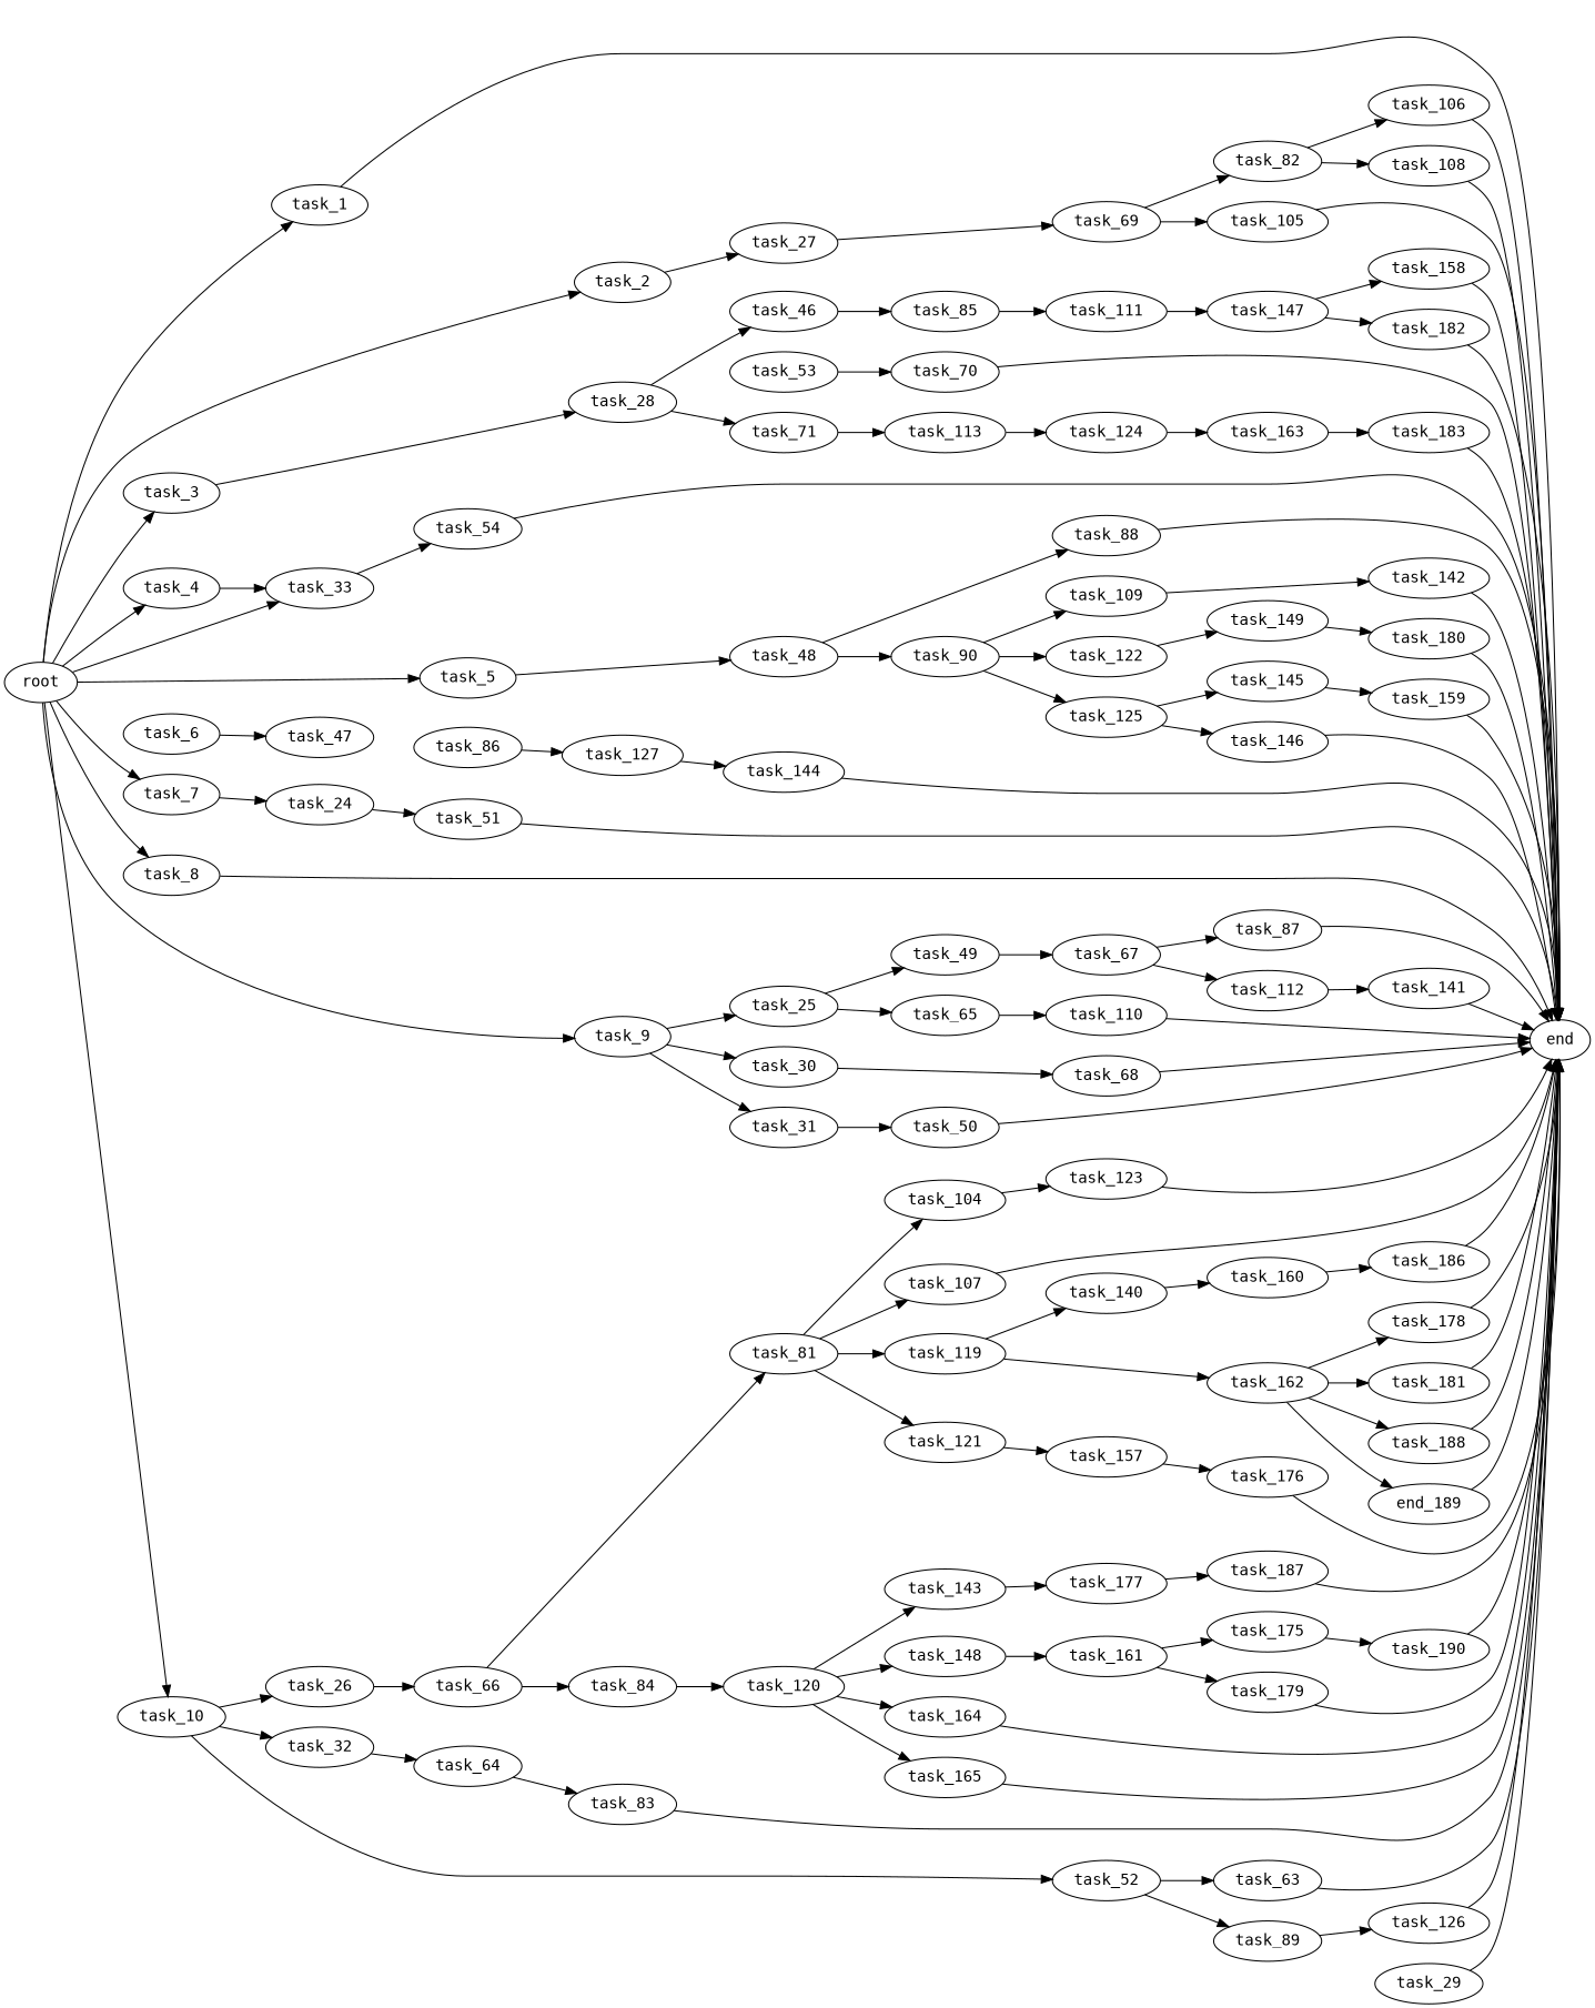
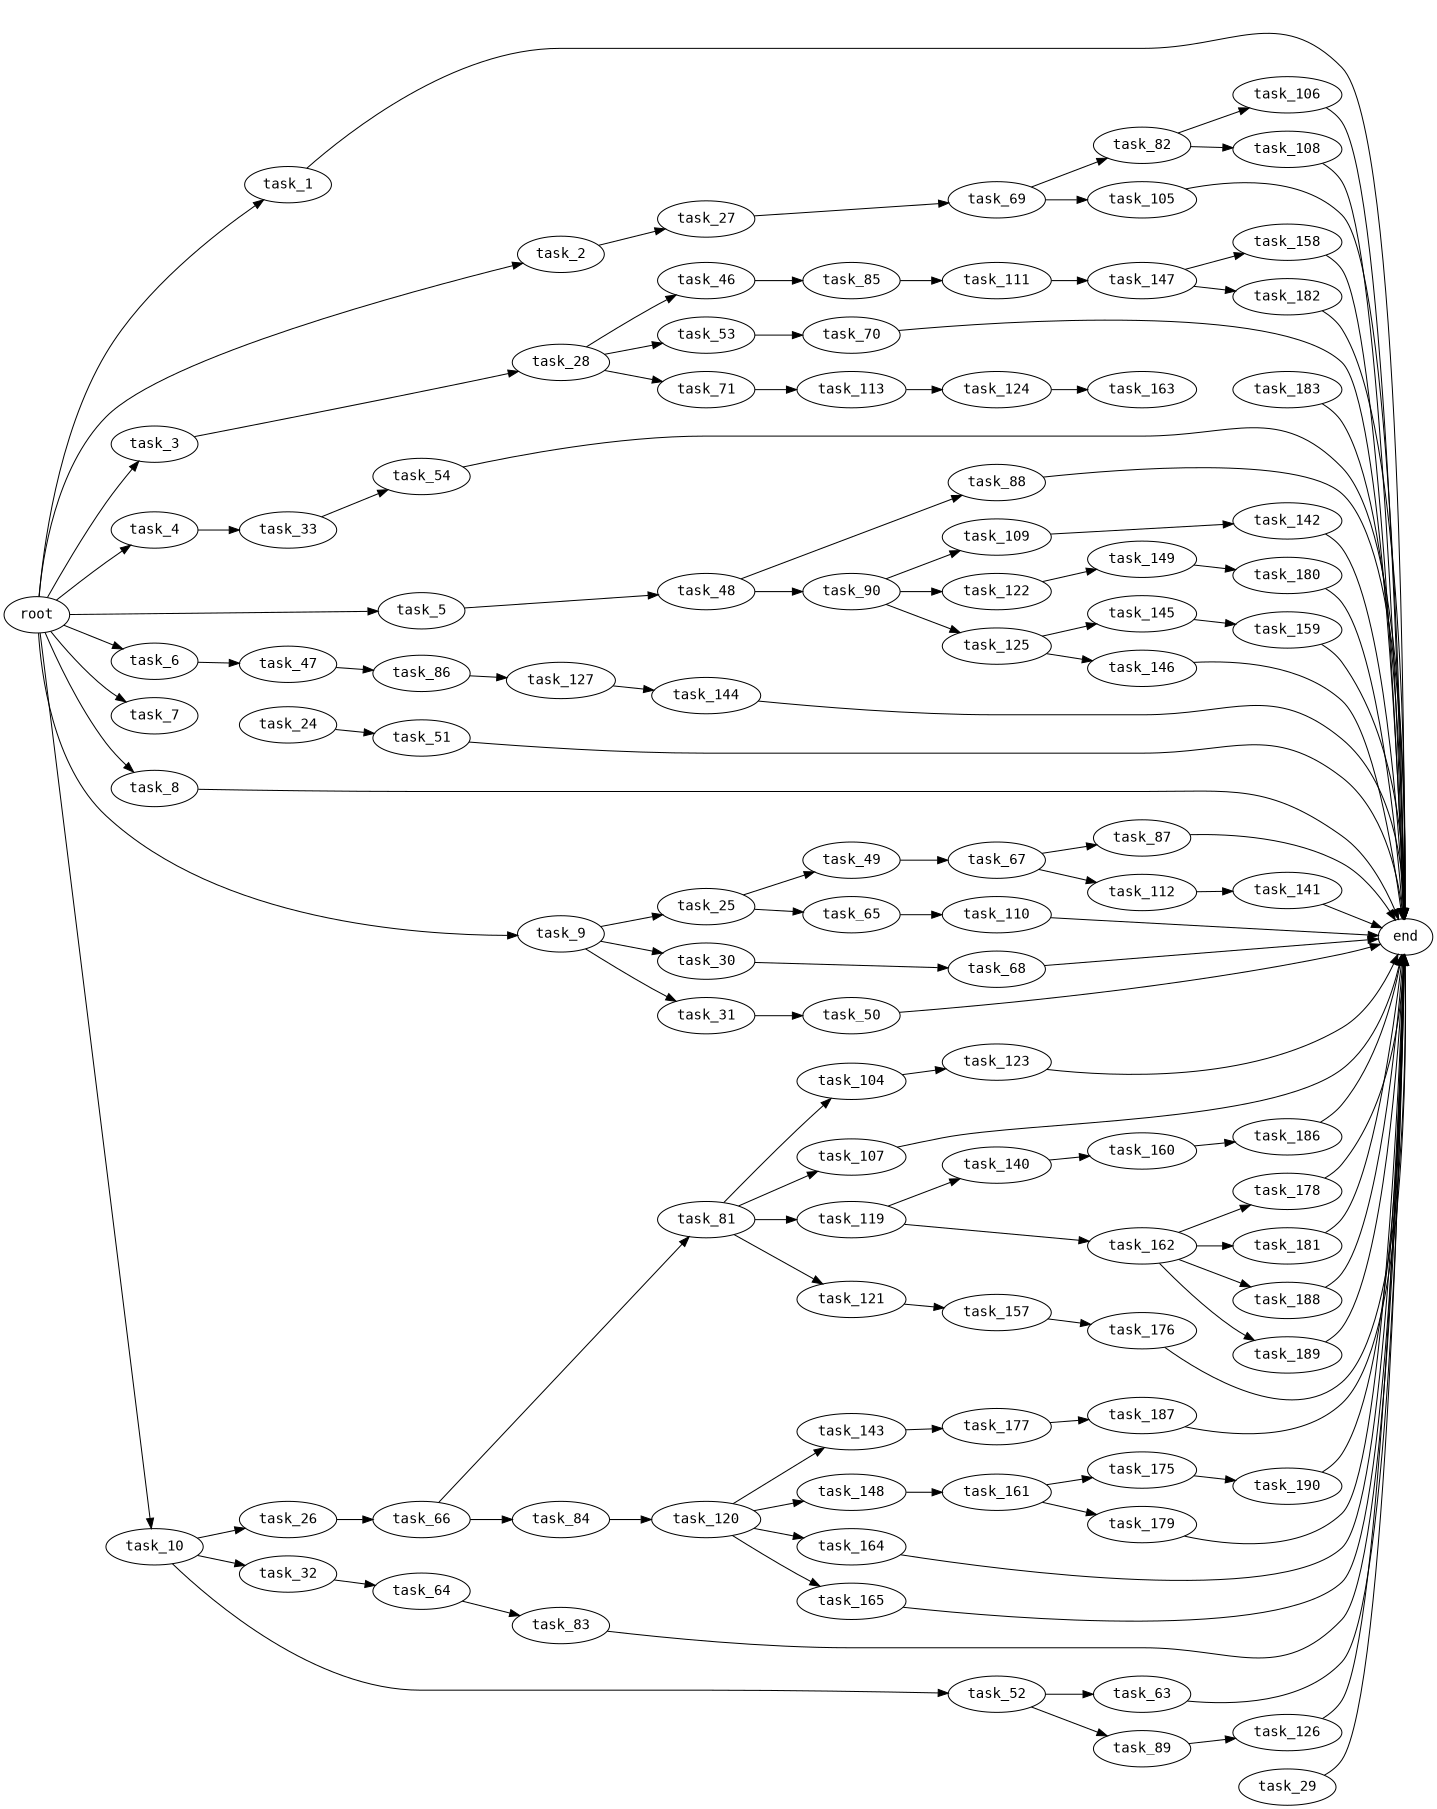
  digraph {
    fontname="DejaVu Sans Mono"
    rankdir=LR
    node [fontname="DejaVu Sans Mono"]
    edge [fontname="DejaVu Sans Mono"]
    root
    task_1
    task_2
    task_3
    task_4
    task_5
    task_6
    task_7
    task_8
    task_9
    task_10
    end
    task_27
    task_28
    task_33
    task_48
    task_47
    task_24
    task_25
    task_30
    task_31
    task_26
    task_32
    task_52
    task_69
    task_29
    task_46
    task_53
    task_71
    task_54
    task_88
    task_90
    task_86
    task_51
    task_49
    task_65
    task_68
    task_50
    task_66
    task_64
    task_63
    task_89
    task_67
    task_110
    task_81
    task_84
    task_82
    task_105
    task_85
    task_70
    task_113
    task_83
    task_111
    task_127
    task_109
    task_122
    task_125
    task_87
    task_112
    task_126
    task_104
    task_107
    task_119
    task_121
    task_120
    task_141
    task_106
    task_108
    task_124
    task_123
    task_140
    task_162
    task_157
    task_143
    task_148
    task_164
    task_165
    task_147
    task_144
    task_142
    task_149
    task_145
    task_146
    task_158
    task_182
    task_163
    task_160
    task_178
    task_181
    task_188
-   task_189 [label=end_189]
+   task_189
    task_177
    task_161
    task_176
    task_180
    task_183
    task_159
    task_186
    task_187
    task_175
    task_179
    task_190
    root -> task_1
    root -> task_2
    root -> task_3
    root -> task_4
    root -> task_5
-   root -> task_33
+   root -> task_6
    root -> task_7
    root -> task_8
    root -> task_9
    root -> task_10
    task_1 -> end
    task_2 -> task_27
    task_3 -> task_28
    task_4 -> task_33
    task_5 -> task_48
    task_6 -> task_47
-   task_7 -> task_24
    task_8 -> end
    task_9 -> task_25
    task_9 -> task_30
    task_9 -> task_31
    task_10 -> task_26
    task_10 -> task_32
    task_10 -> task_52
    task_27 -> task_69
    task_28 -> task_46
+   task_28 -> task_53
    task_28 -> task_71
    task_33 -> task_54
    task_48 -> task_88
    task_48 -> task_90
+   task_47 -> task_86
    task_24 -> task_51
    task_25 -> task_49
    task_25 -> task_65
    task_30 -> task_68
    task_31 -> task_50
    task_26 -> task_66
    task_32 -> task_64
    task_52 -> task_63
    task_52 -> task_89
    task_69 -> task_82
    task_69 -> task_105
    task_29 -> end
    task_46 -> task_85
    task_53 -> task_70
    task_71 -> task_113
    task_54 -> end
    task_88 -> end
    task_90 -> task_109
    task_90 -> task_122
    task_90 -> task_125
    task_86 -> task_127
    task_51 -> end
    task_49 -> task_67
    task_65 -> task_110
    task_68 -> end
    task_50 -> end
    task_66 -> task_81
    task_66 -> task_84
    task_64 -> task_83
    task_63 -> end
    task_89 -> task_126
    task_67 -> task_87
    task_67 -> task_112
    task_110 -> end
    task_81 -> task_104
    task_81 -> task_107
    task_81 -> task_119
    task_81 -> task_121
    task_84 -> task_120
    task_82 -> task_106
    task_82 -> task_108
    task_105 -> end
    task_85 -> task_111
    task_70 -> end
    task_113 -> task_124
    task_83 -> end
    task_111 -> task_147
    task_127 -> task_144
    task_109 -> task_142
    task_122 -> task_149
    task_125 -> task_145
    task_125 -> task_146
    task_87 -> end
    task_112 -> task_141
    task_126 -> end
    task_104 -> task_123
    task_107 -> end
    task_119 -> task_140
    task_119 -> task_162
    task_121 -> task_157
    task_120 -> task_143
    task_120 -> task_148
    task_120 -> task_164
    task_120 -> task_165
    task_141 -> end
    task_106 -> end
    task_108 -> end
    task_124 -> task_163
    task_123 -> end
    task_140 -> task_160
    task_162 -> task_178
    task_162 -> task_181
    task_162 -> task_188
    task_162 -> task_189
    task_157 -> task_176
    task_143 -> task_177
    task_148 -> task_161
    task_164 -> end
    task_165 -> end
    task_147 -> task_158
    task_147 -> task_182
    task_144 -> end
    task_142 -> end
    task_149 -> task_180
    task_145 -> task_159
    task_146 -> end
    task_158 -> end
    task_182 -> end
-   task_163 -> task_183
    task_160 -> task_186
    task_178 -> end
    task_181 -> end
    task_188 -> end
    task_189 -> end
    task_177 -> task_187
    task_161 -> task_175
    task_161 -> task_179
    task_176 -> end
    task_180 -> end
    task_183 -> end
    task_159 -> end
    task_186 -> end
    task_187 -> end
    task_175 -> task_190
    task_179 -> end
    task_190 -> end
  }
